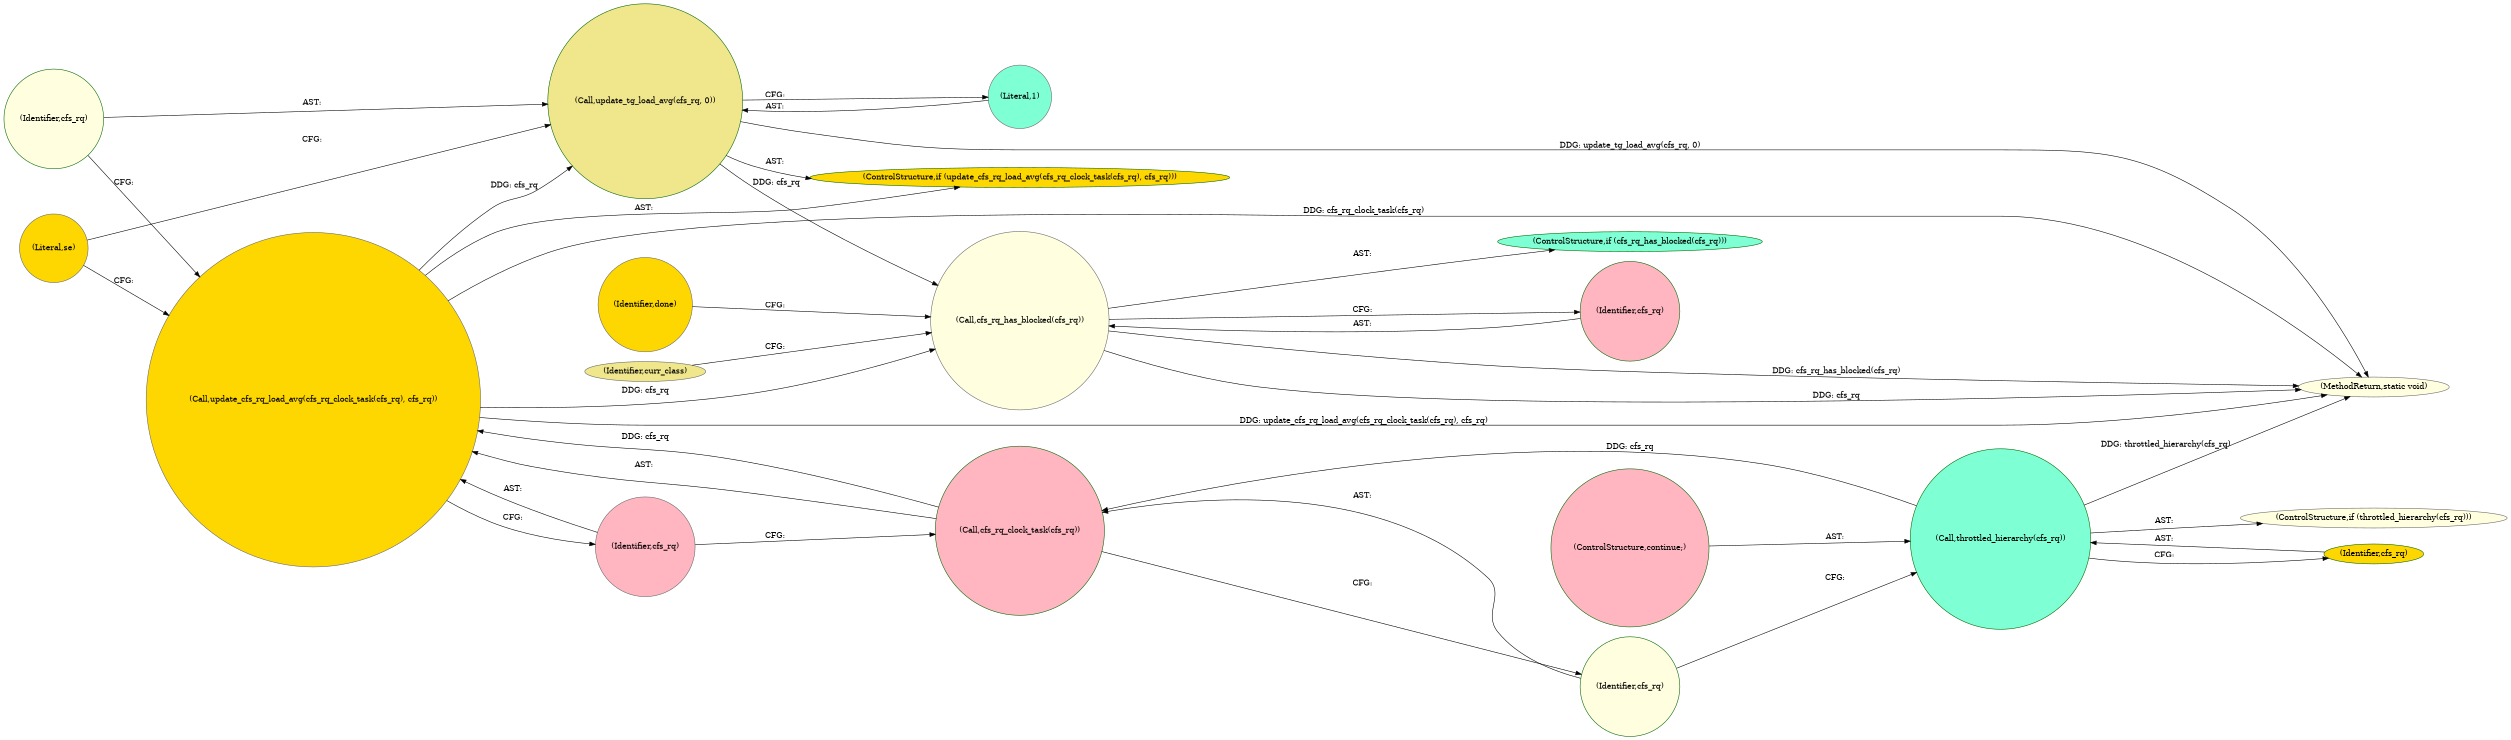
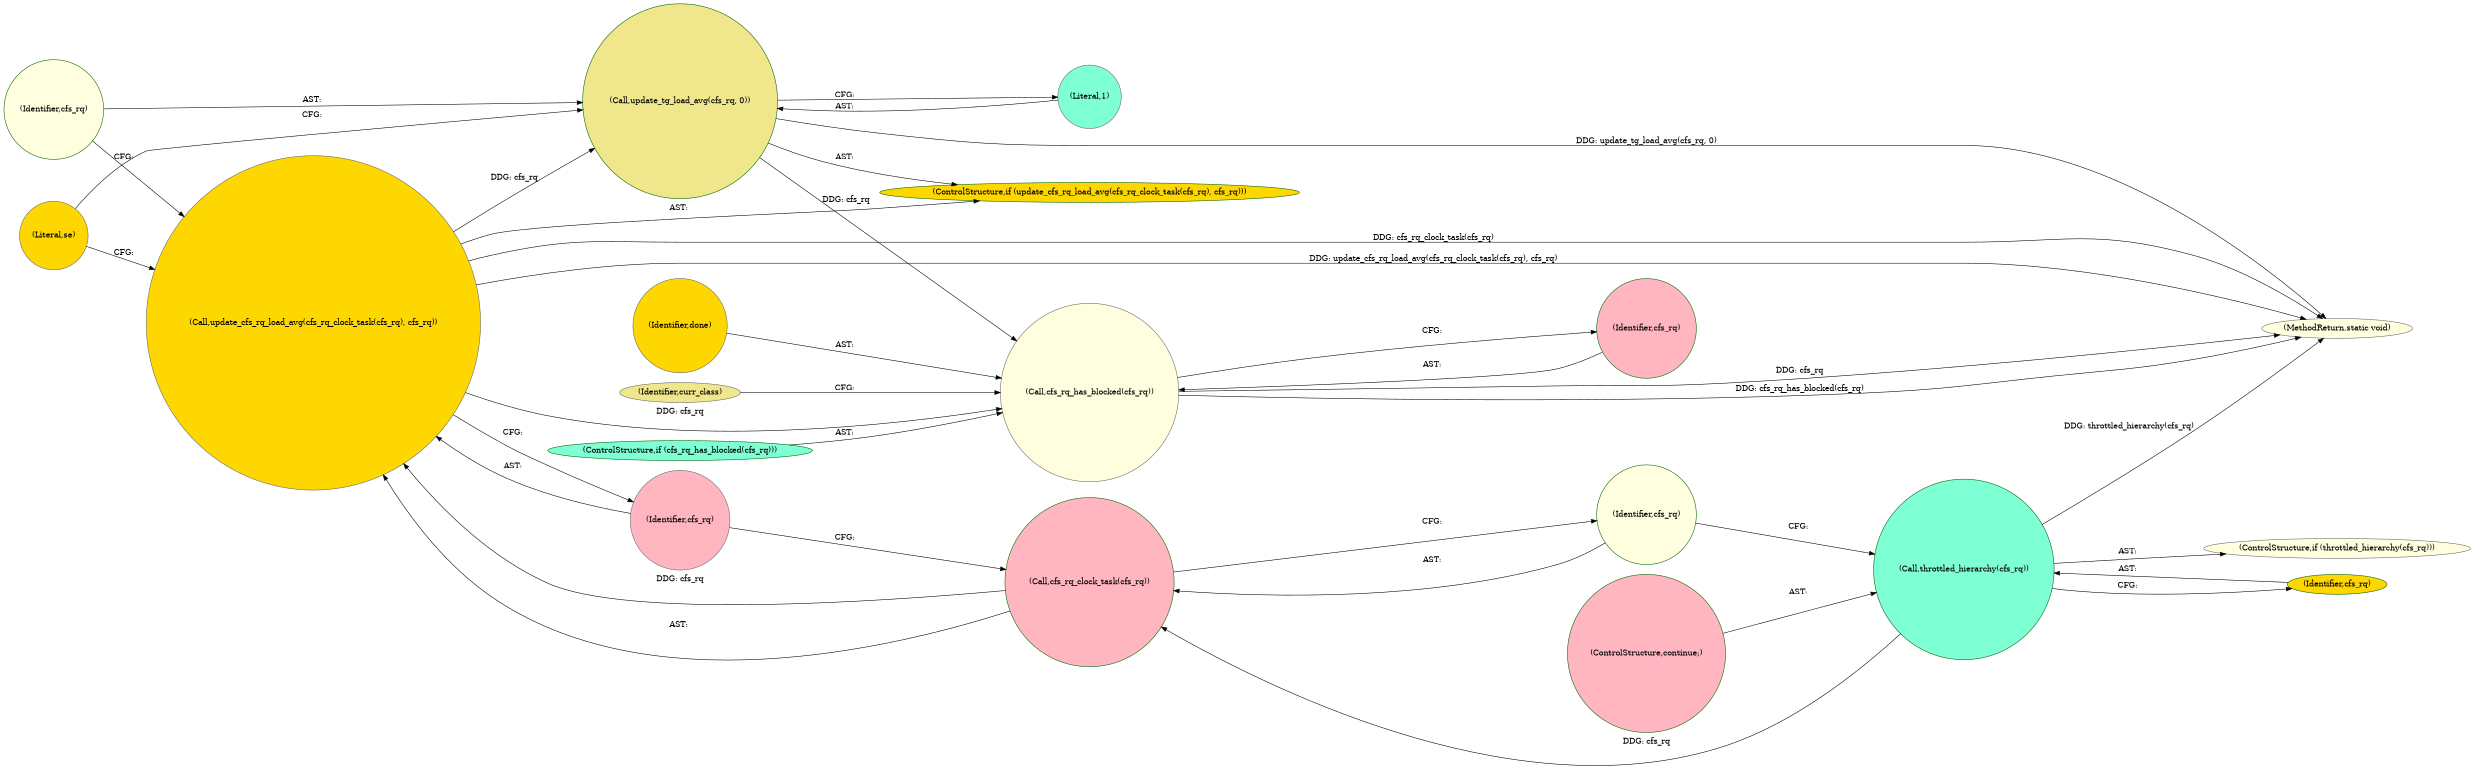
  digraph {
    rankdir=LR
    node [color=darkgreen fillcolor=lightyellow shape=circle style=filled]
    n1 [color=gray40 label="(Call,cfs_rq_has_blocked(cfs_rq))"]
    n2 [fillcolor=aquamarine label="(ControlStructure,if (cfs_rq_has_blocked(cfs_rq)))" shape=ellipse]
    n3 [fillcolor=lightpink label="(Identifier,cfs_rq)"]
    n4 [color=gray40 label="(MethodReturn,static void)" shape=ellipse]
    n5 [color=gray40 fillcolor=gold label="(Call,update_cfs_rq_load_avg(cfs_rq_clock_task(cfs_rq), cfs_rq))"]
    n6 [fillcolor=khaki label="(Call,update_tg_load_avg(cfs_rq, 0))"]
    n7 [fillcolor=gold label="(ControlStructure,if (update_cfs_rq_load_avg(cfs_rq_clock_task(cfs_rq), cfs_rq)))" shape=ellipse]
    n8 [color=gray40 fillcolor=lightpink label="(Identifier,cfs_rq)"]
    n9 [color=gray40 fillcolor=aquamarine label="(Literal,1)"]
    n10 [fillcolor=lightpink label="(Call,cfs_rq_clock_task(cfs_rq))"]
    n11 [label="(Identifier,cfs_rq)"]
    n12 [fillcolor=aquamarine label="(Call,throttled_hierarchy(cfs_rq))"]
    n13 [fillcolor=gold label="(Identifier,cfs_rq)" shape=ellipse]
    n14 [color=gray40 label="(ControlStructure,if (throttled_hierarchy(cfs_rq)))" shape=ellipse]
    n15 [color=gray40 fillcolor=gold label="(Identifier,done)"]
    n16 [label="(Identifier,cfs_rq)"]
    n17 [color=gray40 fillcolor=khaki label="(Identifier,curr_class)" shape=ellipse]
    n18 [fillcolor=lightpink label="(ControlStructure,continue;)"]
    n19 [color=gray40 fillcolor=gold label="(Literal,se)"]
-   n1 -> n2 [label="AST: "]
+   n2 -> n1 [label="AST: "]
    n1 -> n3 [label="CFG: "]
    n1 -> n4 [label="DDG: cfs_rq"]
    n1 -> n4 [label="DDG: cfs_rq_has_blocked(cfs_rq)"]
    n3 -> n1 [label="AST: "]
    n5 -> n1 [label="DDG: cfs_rq"]
    n5 -> n4 [label="DDG: cfs_rq_clock_task(cfs_rq)"]
    n5 -> n4 [label="DDG: update_cfs_rq_load_avg(cfs_rq_clock_task(cfs_rq), cfs_rq)"]
    n5 -> n6 [label="DDG: cfs_rq"]
    n5 -> n7 [label="AST: "]
    n5 -> n8 [label="CFG: "]
    n6 -> n1 [label="DDG: cfs_rq"]
    n6 -> n4 [label="DDG: update_tg_load_avg(cfs_rq, 0)"]
    n6 -> n7 [label="AST: "]
    n6 -> n9 [label="CFG: "]
    n8 -> n5 [label="AST: "]
    n8 -> n10 [label="CFG: "]
    n9 -> n6 [label="AST: "]
    n10 -> n5 [label="AST: "]
    n10 -> n5 [label="DDG: cfs_rq"]
    n10 -> n11 [label="CFG: "]
    n11 -> n10 [label="AST: "]
    n11 -> n12 [label="CFG: "]
    n12 -> n4 [label="DDG: throttled_hierarchy(cfs_rq)"]
    n12 -> n10 [label="DDG: cfs_rq"]
    n12 -> n13 [label="CFG: "]
    n12 -> n14 [label="AST: "]
    n13 -> n12 [label="AST: "]
-   n15 -> n1 [label="CFG: "]
+   n15 -> n1 [label="AST: "]
    n16 -> n5 [label="CFG: "]
    n16 -> n6 [label="AST: "]
    n17 -> n1 [label="CFG: "]
    n18 -> n12 [label="AST: "]
    n19 -> n5 [label="CFG: "]
    n19 -> n6 [label="CFG: "]
  }
